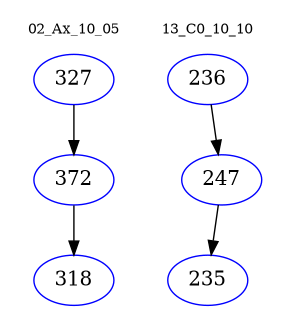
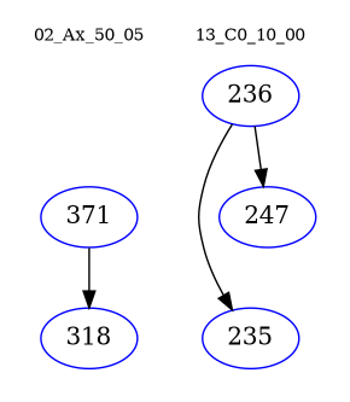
  digraph {
    node [color=blue]
    edge [color=black]
-   n1 [label=327]
    n2 [label=318]
-   n3 [label=372]
+   n3 [label=371]
    n4 [label=236]
    n5 [label=235]
    n6 [label=247]
    subgraph cluster_1 {
      color=white
      fontsize=10
-     label="02_Ax_10_05"
-     n1
+     label="02_Ax_50_05"
      n2
      n3
    }
    subgraph cluster_2 {
      color=white
      fontsize=10
-     label="13_C0_10_10"
+     label="13_C0_10_00"
      n4
      n5
      n6
    }
-   n1 -> n3
    n3 -> n2
-   n6 -> n5
+   n4 -> n5
    n4 -> n6
  }
